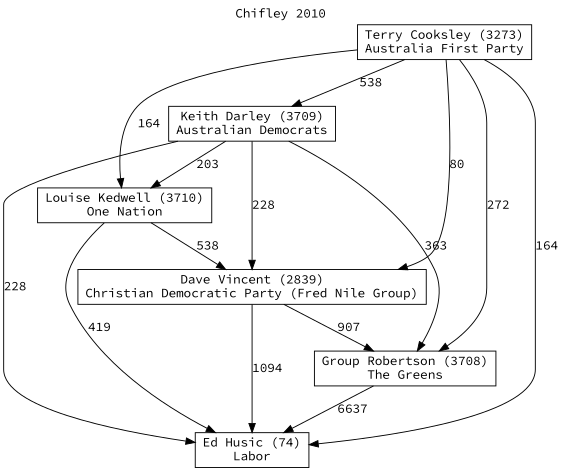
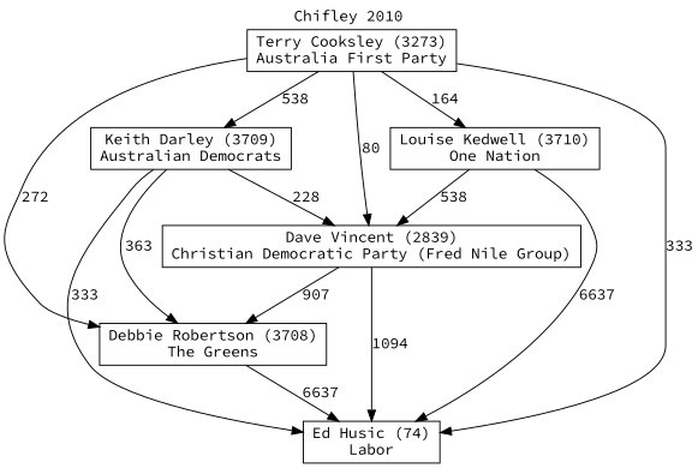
  digraph {
    fontname="Source Code Pro"
    label="Chifley 2010"
    labelloc=t
    mclimit=10
    node [fontname="Source Code Pro" shape=box]
    edge [fontname="Source Code Pro"]
    n1 [label="Dave Vincent (2839)\nChristian Democratic Party (Fred Nile Group)"]
-   n2 [label="Group Robertson (3708)\nThe Greens"]
+   n2 [label="Debbie Robertson (3708)\nThe Greens"]
    n3 [label="Ed Husic (74)\nLabor"]
    n4 [label="Keith Darley (3709)\nAustralian Democrats"]
    n5 [label="Louise Kedwell (3710)\nOne Nation"]
    n6 [label="Terry Cooksley (3273)\nAustralia First Party"]
    n1 -> n2 [label=907]
    n1 -> n3 [label=1094]
    n2 -> n3 [label=6637]
    n4 -> n1 [label=228]
    n4 -> n2 [label=363]
-   n4 -> n3 [label=228]
-   n4 -> n5 [label=203]
+   n4 -> n3 [label=333]
    n5 -> n1 [label=538]
-   n5 -> n3 [label=419]
+   n5 -> n3 [label=6637]
    n6 -> n1 [label=80]
    n6 -> n2 [label=272]
-   n6 -> n3 [label=164]
+   n6 -> n3 [label=333]
    n6 -> n4 [label=538]
    n6 -> n5 [label=164]
  }
